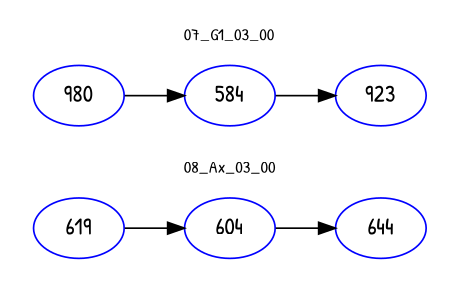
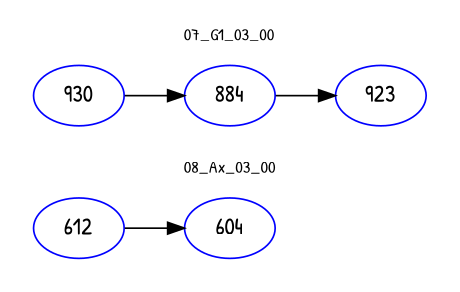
  digraph {
    fontname="Patrick Hand"
    rankdir=LR
    node [color=blue fontname="Patrick Hand"]
    edge [color=black fontname="Patrick Hand"]
-   n1 [label=619]
+   n1 [label=612]
    n2 [label=604]
-   n3 [label=644]
-   n4 [label=980]
-   n5 [label=584]
+   n4 [label=930]
+   n5 [label=884]
    n6 [label=923]
    subgraph cluster_1 {
      color=white
      fontsize=10
      label="08_Ax_03_00"
      n1
      n2
-     n3
    }
    subgraph cluster_2 {
      color=white
      fontsize=10
      label="07_G1_03_00"
      n4
      n5
      n6
    }
    n1 -> n2
-   n2 -> n3
    n4 -> n5
    n5 -> n6
  }
